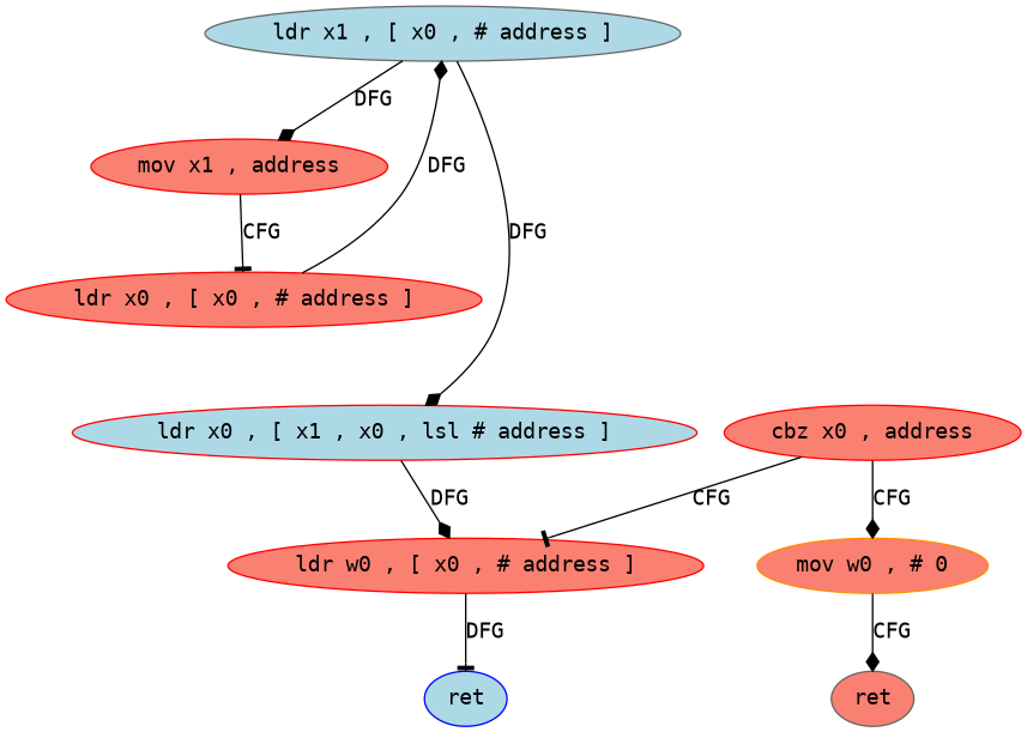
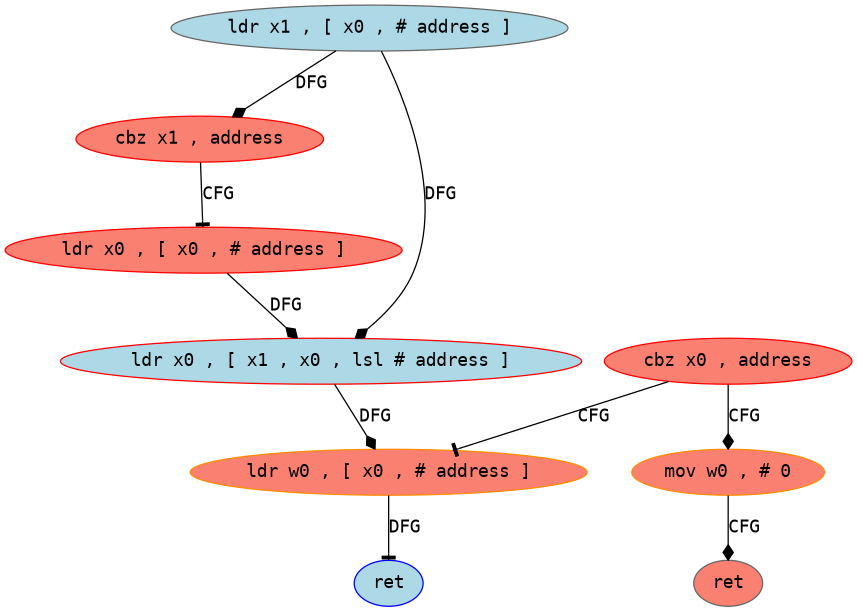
  digraph {
    fontname="DejaVu Sans Mono"
    node [color=red fillcolor=salmon fontname="DejaVu Sans Mono" style=filled]
    edge [arrowhead=diamond fontname="DejaVu Sans Mono"]
    n1 [color=gray40 fillcolor=lightblue label="ldr x1 , [ x0 , # address ]"]
-   n2 [label="mov x1 , address"]
+   n2 [label="cbz x1 , address"]
    n3 [fillcolor=lightblue label="ldr x0 , [ x1 , x0 , lsl # address ]"]
    n4 [label="ldr x0 , [ x0 , # address ]"]
-   n5 [label="ldr w0 , [ x0 , # address ]"]
+   n5 [color=darkorange label="ldr w0 , [ x0 , # address ]"]
    n6 [color=darkorange label="mov w0 , # 0"]
    n7 [color=gray40 label=ret]
    n8 [label="cbz x0 , address"]
    n9 [color=blue fillcolor=lightblue label=ret]
    n1 -> n2 [label=DFG]
    n1 -> n3 [label=DFG]
    n2 -> n4 [arrowhead=tee label=CFG]
    n3 -> n5 [label=DFG]
-   n4 -> n1 [label=DFG]
+   n4 -> n3 [label=DFG]
    n5 -> n9 [arrowhead=tee label=DFG]
    n6 -> n7 [label=CFG]
    n8 -> n5 [arrowhead=tee label=CFG]
    n8 -> n6 [label=CFG]
  }
